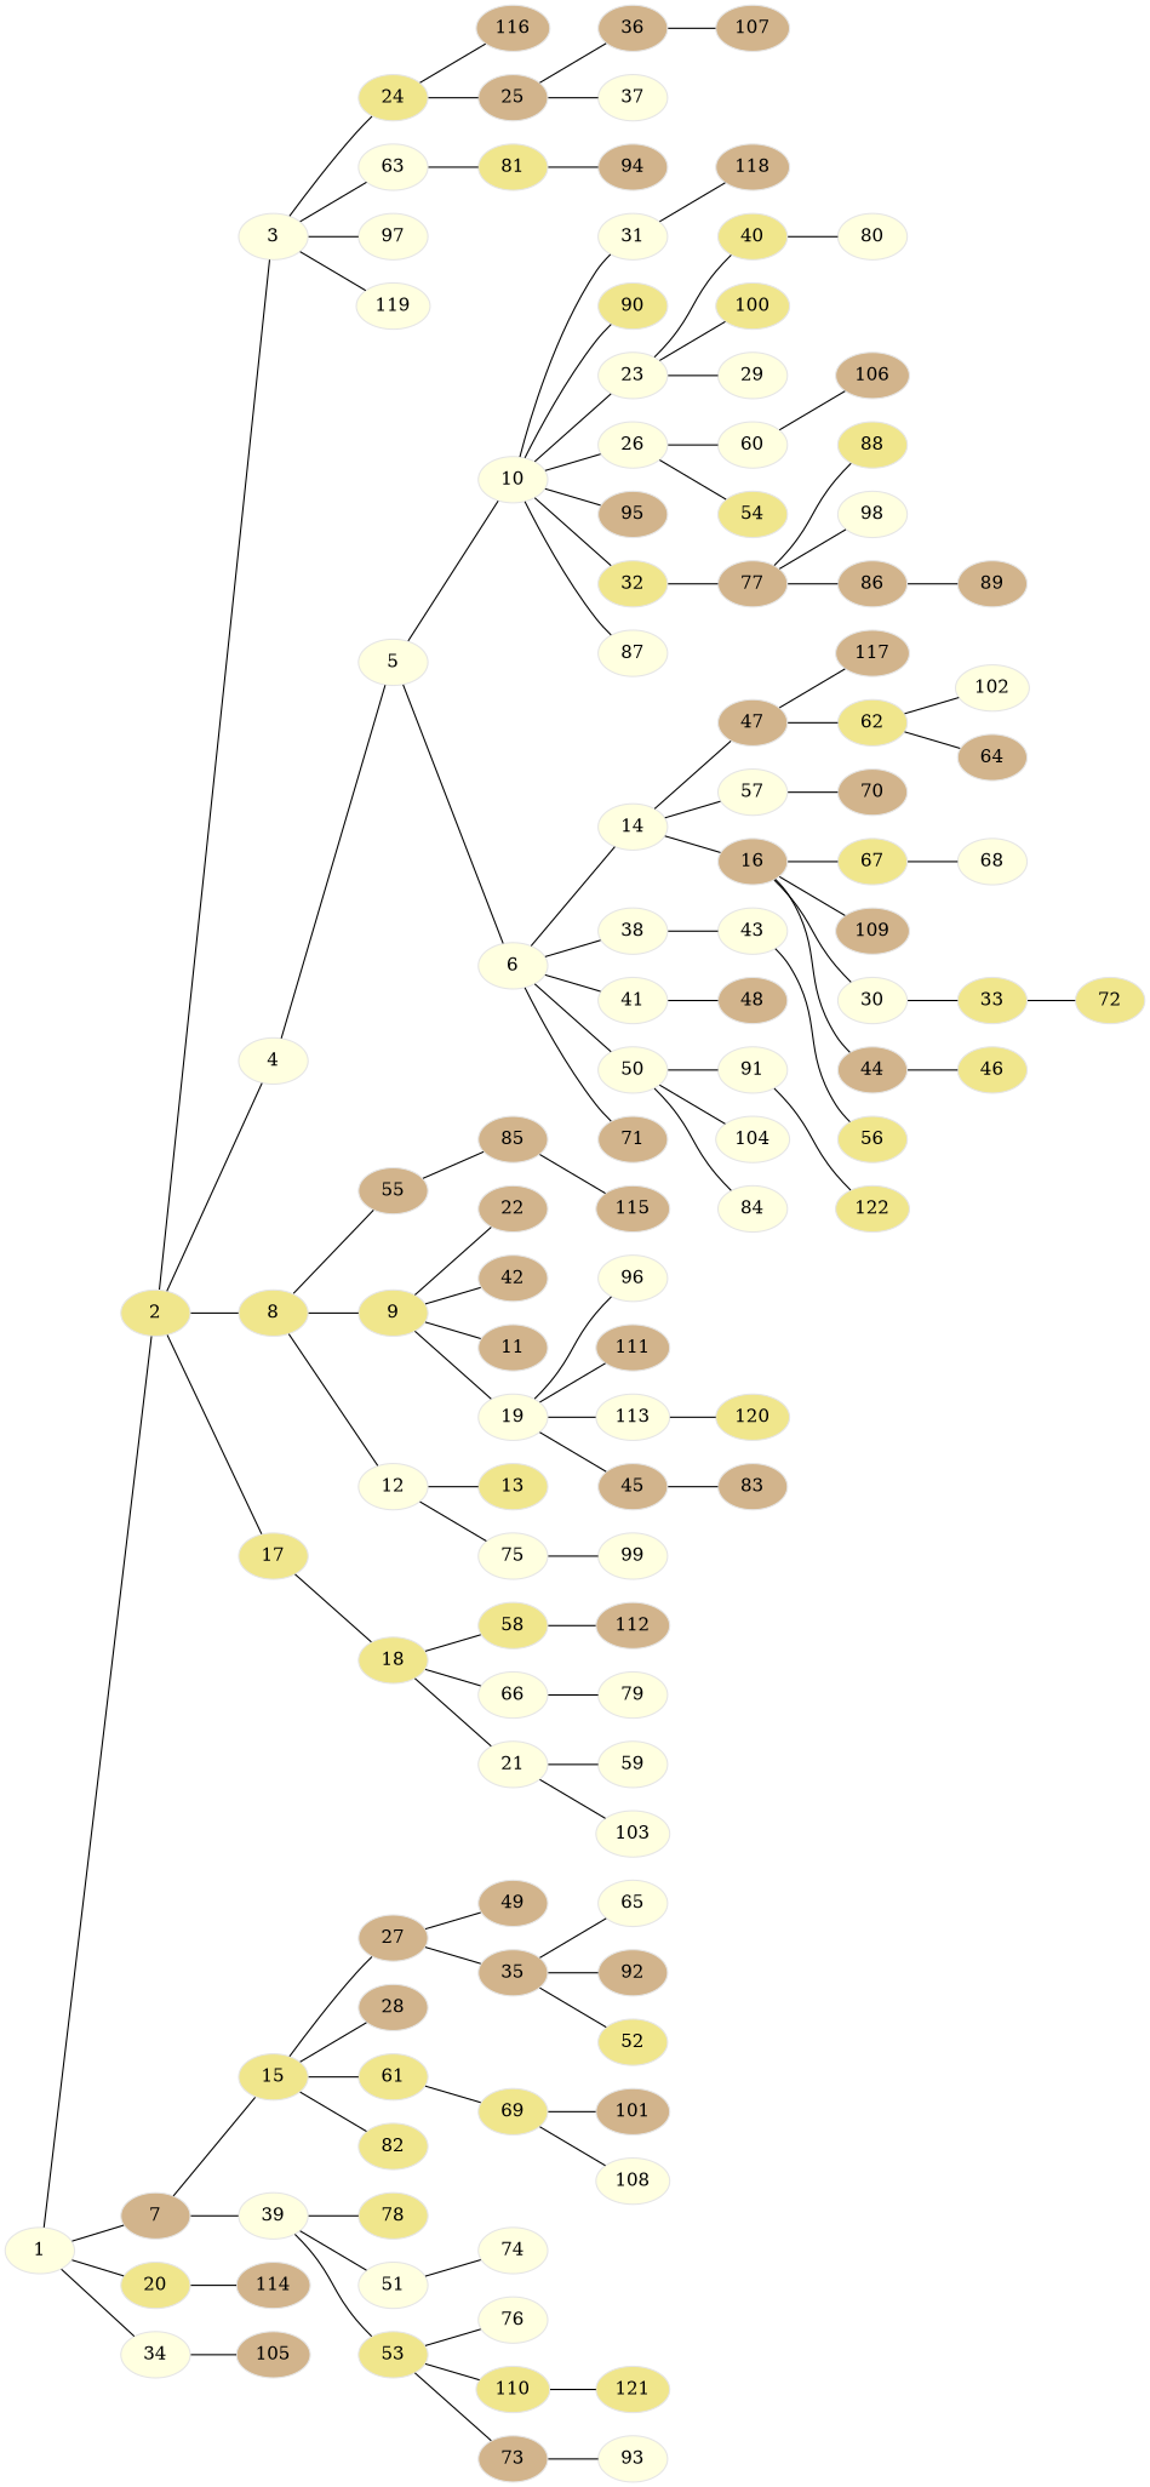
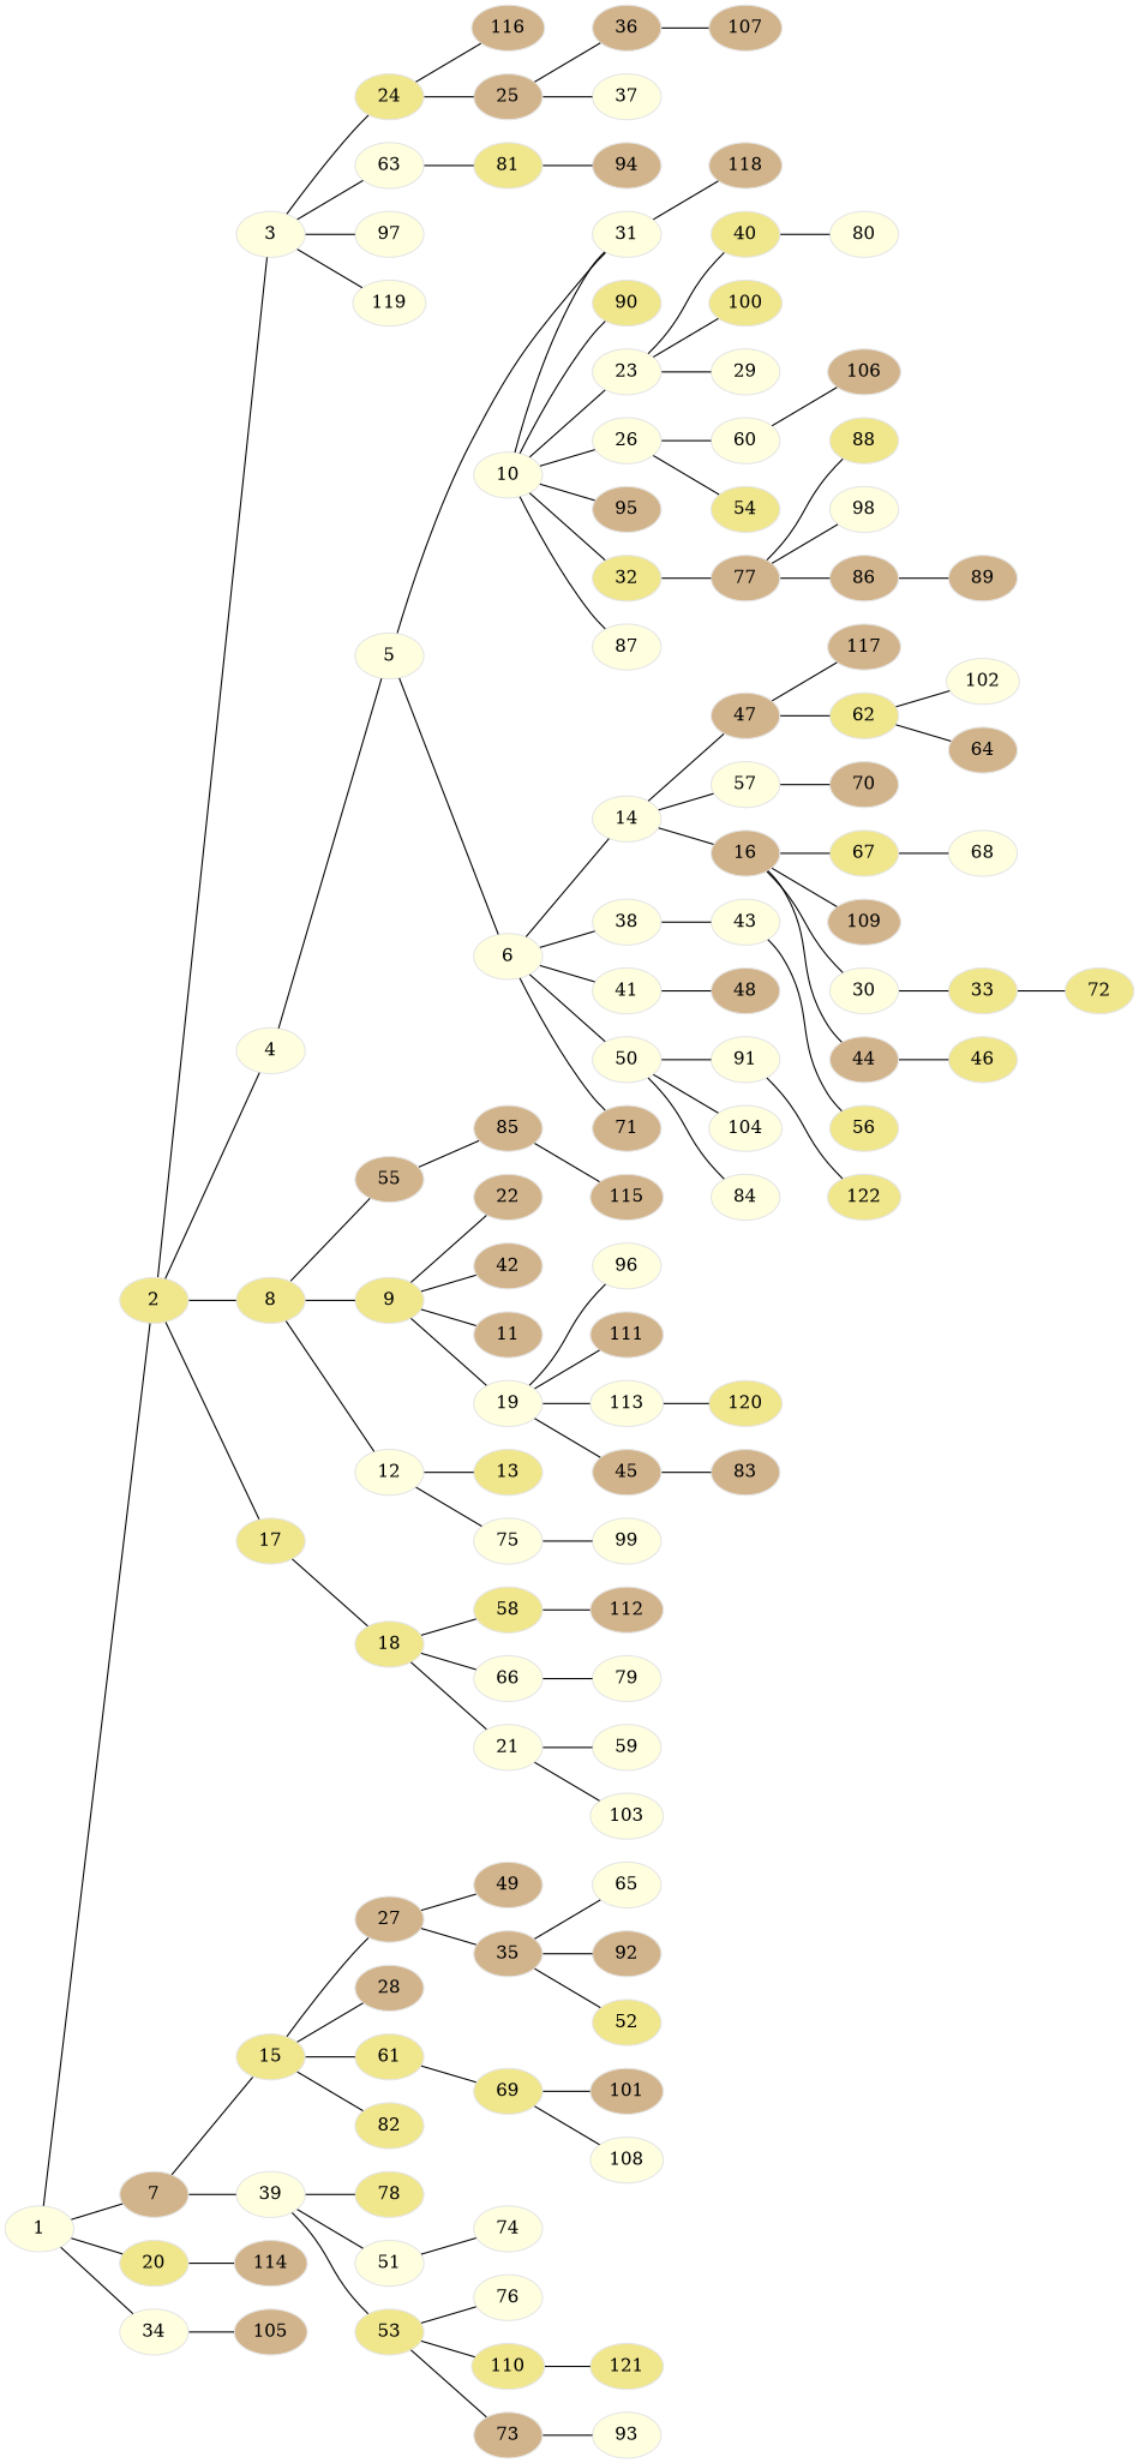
  graph {
    rankdir=LR
    node [color=gray90 fillcolor=lightyellow style=filled]
    2 [fillcolor=khaki]
    1
    7 [fillcolor=tan]
    20 [fillcolor=khaki]
    34
    3
    4
    8 [fillcolor=khaki]
    17 [fillcolor=khaki]
    15 [fillcolor=khaki]
    39
    114 [fillcolor=tan]
    105 [fillcolor=tan]
    24 [fillcolor=khaki]
    63
    97
    119
    5
    9 [fillcolor=khaki]
    12
    55 [fillcolor=tan]
    18 [fillcolor=khaki]
    25 [fillcolor=tan]
    116 [fillcolor=tan]
    81 [fillcolor=khaki]
    6
    10
    14
    38
    41
    50
    71 [fillcolor=tan]
    23
    26
    31
    32 [fillcolor=khaki]
    87
    90 [fillcolor=khaki]
    95 [fillcolor=tan]
    16 [fillcolor=tan]
    47 [fillcolor=tan]
    57
    43
    48 [fillcolor=tan]
    84
    91
    104
    27 [fillcolor=tan]
    28 [fillcolor=tan]
    61 [fillcolor=khaki]
    82 [fillcolor=khaki]
    51
    53 [fillcolor=khaki]
    78 [fillcolor=khaki]
    11 [fillcolor=tan]
    19
    22 [fillcolor=tan]
    42 [fillcolor=tan]
    13 [fillcolor=khaki]
    75
    85 [fillcolor=tan]
    45 [fillcolor=tan]
    96
    111 [fillcolor=tan]
    113
    29
    40 [fillcolor=khaki]
    100 [fillcolor=khaki]
    54 [fillcolor=khaki]
    60
    118 [fillcolor=tan]
    77 [fillcolor=tan]
    99
    30
    44 [fillcolor=tan]
    67 [fillcolor=khaki]
    109 [fillcolor=tan]
    62 [fillcolor=khaki]
    117 [fillcolor=tan]
    70 [fillcolor=tan]
    35 [fillcolor=tan]
    49 [fillcolor=tan]
    69 [fillcolor=khaki]
    33 [fillcolor=khaki]
    46 [fillcolor=khaki]
    68
    21
    58 [fillcolor=khaki]
    66
    59
    103
    112 [fillcolor=tan]
    79
    83 [fillcolor=tan]
    120 [fillcolor=khaki]
    80
    36 [fillcolor=tan]
    37
    107 [fillcolor=tan]
    106 [fillcolor=tan]
    52 [fillcolor=khaki]
    65
    92 [fillcolor=tan]
    72 [fillcolor=khaki]
    86 [fillcolor=tan]
    88 [fillcolor=khaki]
    98
    56 [fillcolor=khaki]
    74
    73 [fillcolor=tan]
    76
    110 [fillcolor=khaki]
    64 [fillcolor=tan]
    102
    122 [fillcolor=khaki]
    93
    121 [fillcolor=khaki]
    115 [fillcolor=tan]
    101 [fillcolor=tan]
    108
    94 [fillcolor=tan]
    89 [fillcolor=tan]
    2 -- 3
    2 -- 4
    2 -- 8
    2 -- 17
    1 -- 2
    1 -- 7
    1 -- 20
    1 -- 34
    7 -- 15
    7 -- 39
    20 -- 114
    34 -- 105
    3 -- 24
    3 -- 63
    3 -- 97
    3 -- 119
    4 -- 5
    8 -- 9
    8 -- 12
    8 -- 55
    17 -- 18
    15 -- 27
    15 -- 28
    15 -- 61
    15 -- 82
    39 -- 51
    39 -- 53
    39 -- 78
    24 -- 25
    24 -- 116
    63 -- 81
    5 -- 6
-   5 -- 10
+   5 -- 31
    9 -- 11
    9 -- 19
    9 -- 22
    9 -- 42
    12 -- 13
    12 -- 75
    55 -- 85
    18 -- 21
    18 -- 58
    18 -- 66
    25 -- 36
    25 -- 37
    81 -- 94
    6 -- 14
    6 -- 38
    6 -- 41
    6 -- 50
    6 -- 71
    10 -- 23
    10 -- 26
    10 -- 31
    10 -- 32
    10 -- 87
    10 -- 90
    10 -- 95
    14 -- 16
    14 -- 47
    14 -- 57
    38 -- 43
    41 -- 48
    50 -- 84
    50 -- 91
    50 -- 104
    23 -- 29
    23 -- 40
    23 -- 100
    26 -- 54
    26 -- 60
    31 -- 118
    32 -- 77
    16 -- 30
    16 -- 44
    16 -- 67
    16 -- 109
    47 -- 62
    47 -- 117
    57 -- 70
    43 -- 56
    91 -- 122
    27 -- 35
    27 -- 49
    61 -- 69
    51 -- 74
    53 -- 73
    53 -- 76
    53 -- 110
    19 -- 45
    19 -- 96
    19 -- 111
    19 -- 113
    75 -- 99
    85 -- 115
    45 -- 83
    113 -- 120
    40 -- 80
    60 -- 106
    77 -- 86
    77 -- 88
    77 -- 98
    30 -- 33
    44 -- 46
    67 -- 68
    62 -- 64
    62 -- 102
    35 -- 52
    35 -- 65
    35 -- 92
    69 -- 101
    69 -- 108
    33 -- 72
    21 -- 59
    21 -- 103
    58 -- 112
    66 -- 79
    36 -- 107
    86 -- 89
    73 -- 93
    110 -- 121
  }
